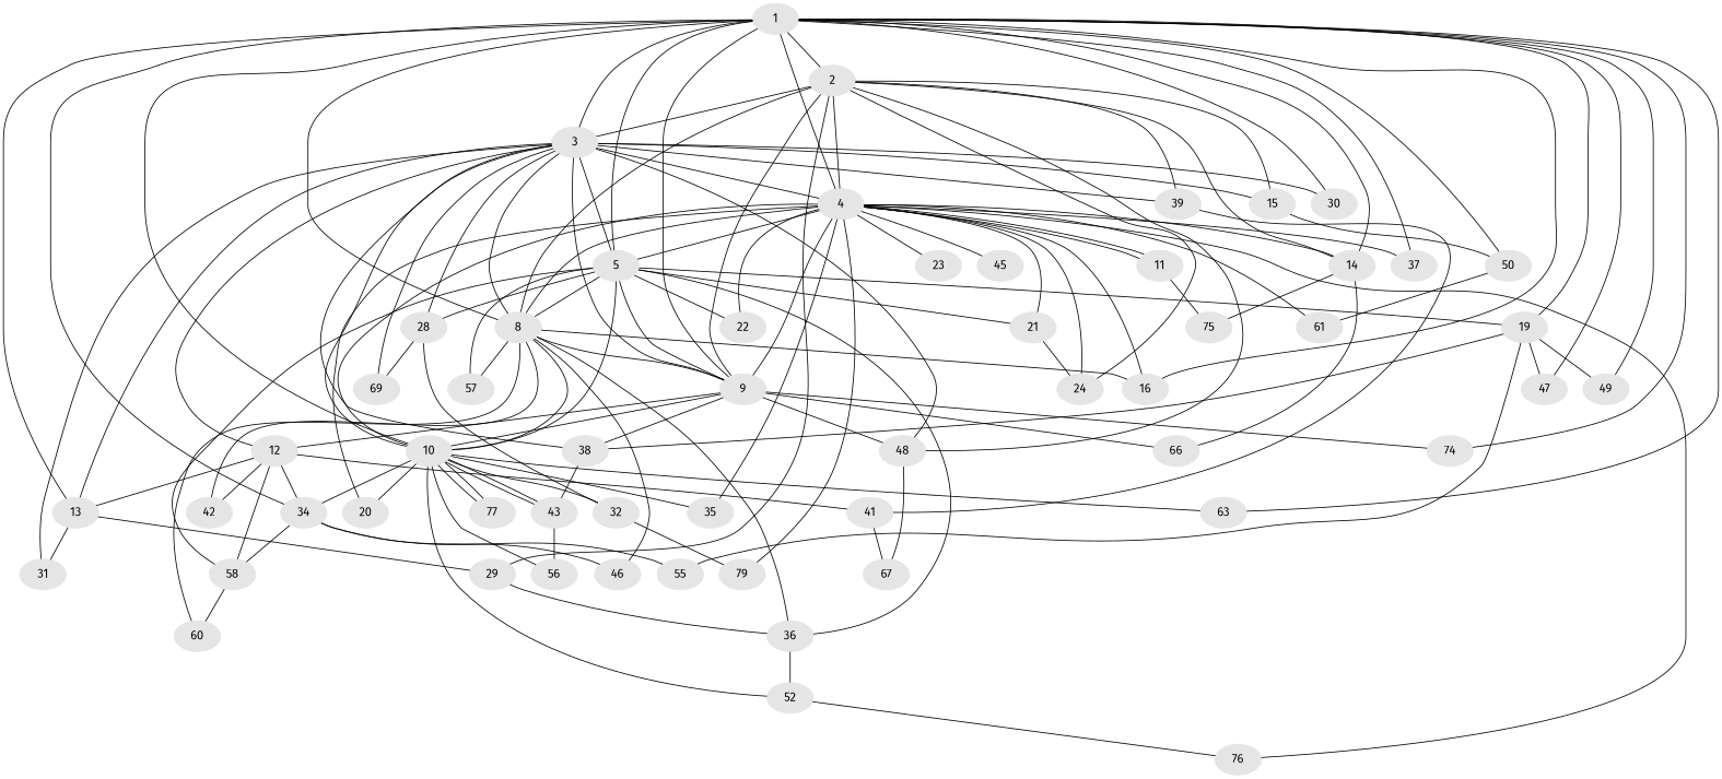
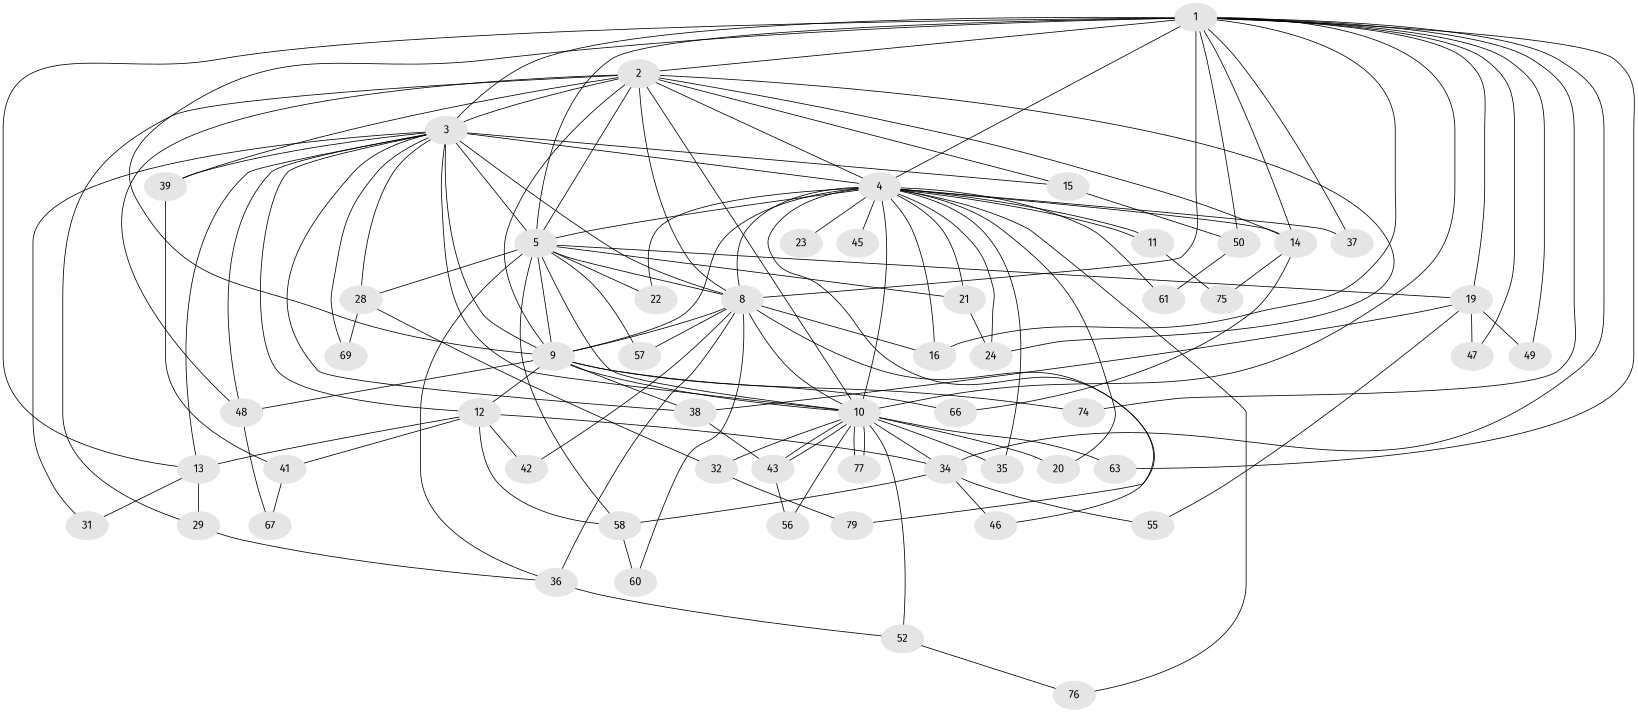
  graph {
    fontname="Fira Sans"
    node [color=gray90 fontname="Fira Sans" style=filled]
    edge [fontname="Fira Sans"]
    1 [super="+6"]
    2 [super="+25"]
    3 [super="+26"]
    4 [super="+7"]
    5 [super="+53"]
    8 [super="+17"]
    9 [super="+73"]
    10 [super="+62"]
    13 [super="+18"]
    14 [super="+33"]
    16 [super="+65"]
    19 [super="+64"]
-   30
    34 [super="+59"]
    37
    47
    49
    50
    63
    74
    15 [super="+68"]
    24
    29
    39
    48 [super="+54"]
    12 [super="+27"]
    28
    31
    38 [super="+78"]
    69
    11
    20
    21 [super="+40"]
    22
    23
    35
    45
    61
    76
    79
    36 [super="+51"]
    57
    58 [super="+70"]
    42
    46
    60
    66
    32
    43
    52
    56
    77
    75
    55
    41
    67
    1 -- 2 [weight=2]
    1 -- 3 [weight=2]
    1 -- 4 [weight=4]
    1 -- 5 [weight=2]
    1 -- 8 [weight=2]
    1 -- 9 [weight=2]
    1 -- 10 [weight=2]
    1 -- 13
    1 -- 14
    1 -- 16
    1 -- 19
-   1 -- 30
    1 -- 34
    1 -- 37
    1 -- 47
    1 -- 49
    1 -- 50
    1 -- 63
    1 -- 74
    2 -- 3 [weight=2]
    2 -- 4 [weight=3]
+   2 -- 5 [weight=2]
    2 -- 8 [weight=2]
    2 -- 9
+   2 -- 10
    2 -- 14
    2 -- 15
    2 -- 24
    2 -- 29
    2 -- 39
    2 -- 48
    3 -- 4 [weight=2]
    3 -- 5
    3 -- 8
    3 -- 9
    3 -- 10
    3 -- 13
-   3 -- 30
    3 -- 15
    3 -- 39
    3 -- 48
    3 -- 12
    3 -- 28
    3 -- 31
    3 -- 38
    3 -- 69
    4 -- 5 [weight=2]
    4 -- 8 [weight=2]
    4 -- 9 [weight=2]
    4 -- 10 [weight=2]
    4 -- 14
    4 -- 16
    4 -- 37
    4 -- 24
    4 -- 11
    4 -- 11
    4 -- 20
    4 -- 21
    4 -- 22
    4 -- 23 [weight=2]
    4 -- 35
    4 -- 45 [weight=2]
    4 -- 61
    4 -- 76
    4 -- 79
    5 -- 8
    5 -- 9 [weight=2]
    5 -- 10
    5 -- 19
    5 -- 28
    5 -- 21
    5 -- 22
    5 -- 36
    5 -- 57
    5 -- 58
    8 -- 9
    8 -- 10
    8 -- 16
    8 -- 36
    8 -- 57
    8 -- 42
    8 -- 46
    8 -- 60
    9 -- 10
    9 -- 74
    9 -- 48
    9 -- 12
    9 -- 38
    9 -- 66
    10 -- 34
    10 -- 63
    10 -- 20
    10 -- 35
    10 -- 32
    10 -- 43
    10 -- 43
    10 -- 52
    10 -- 56
    10 -- 77
    10 -- 77
    13 -- 29
    13 -- 31
    14 -- 66
    14 -- 75
    19 -- 47
    19 -- 49
    19 -- 38
    19 -- 55
    34 -- 58
    34 -- 46
    34 -- 55
    50 -- 61
    15 -- 50 [weight=2]
    29 -- 36
    39 -- 41
    48 -- 67
    12 -- 13 [weight=2]
    12 -- 34
    12 -- 58
    12 -- 42
    12 -- 41
    28 -- 69
    28 -- 32
    38 -- 43
    11 -- 75
    21 -- 24
    36 -- 52
    58 -- 60
    32 -- 79
    43 -- 56
    52 -- 76
    41 -- 67
  }
